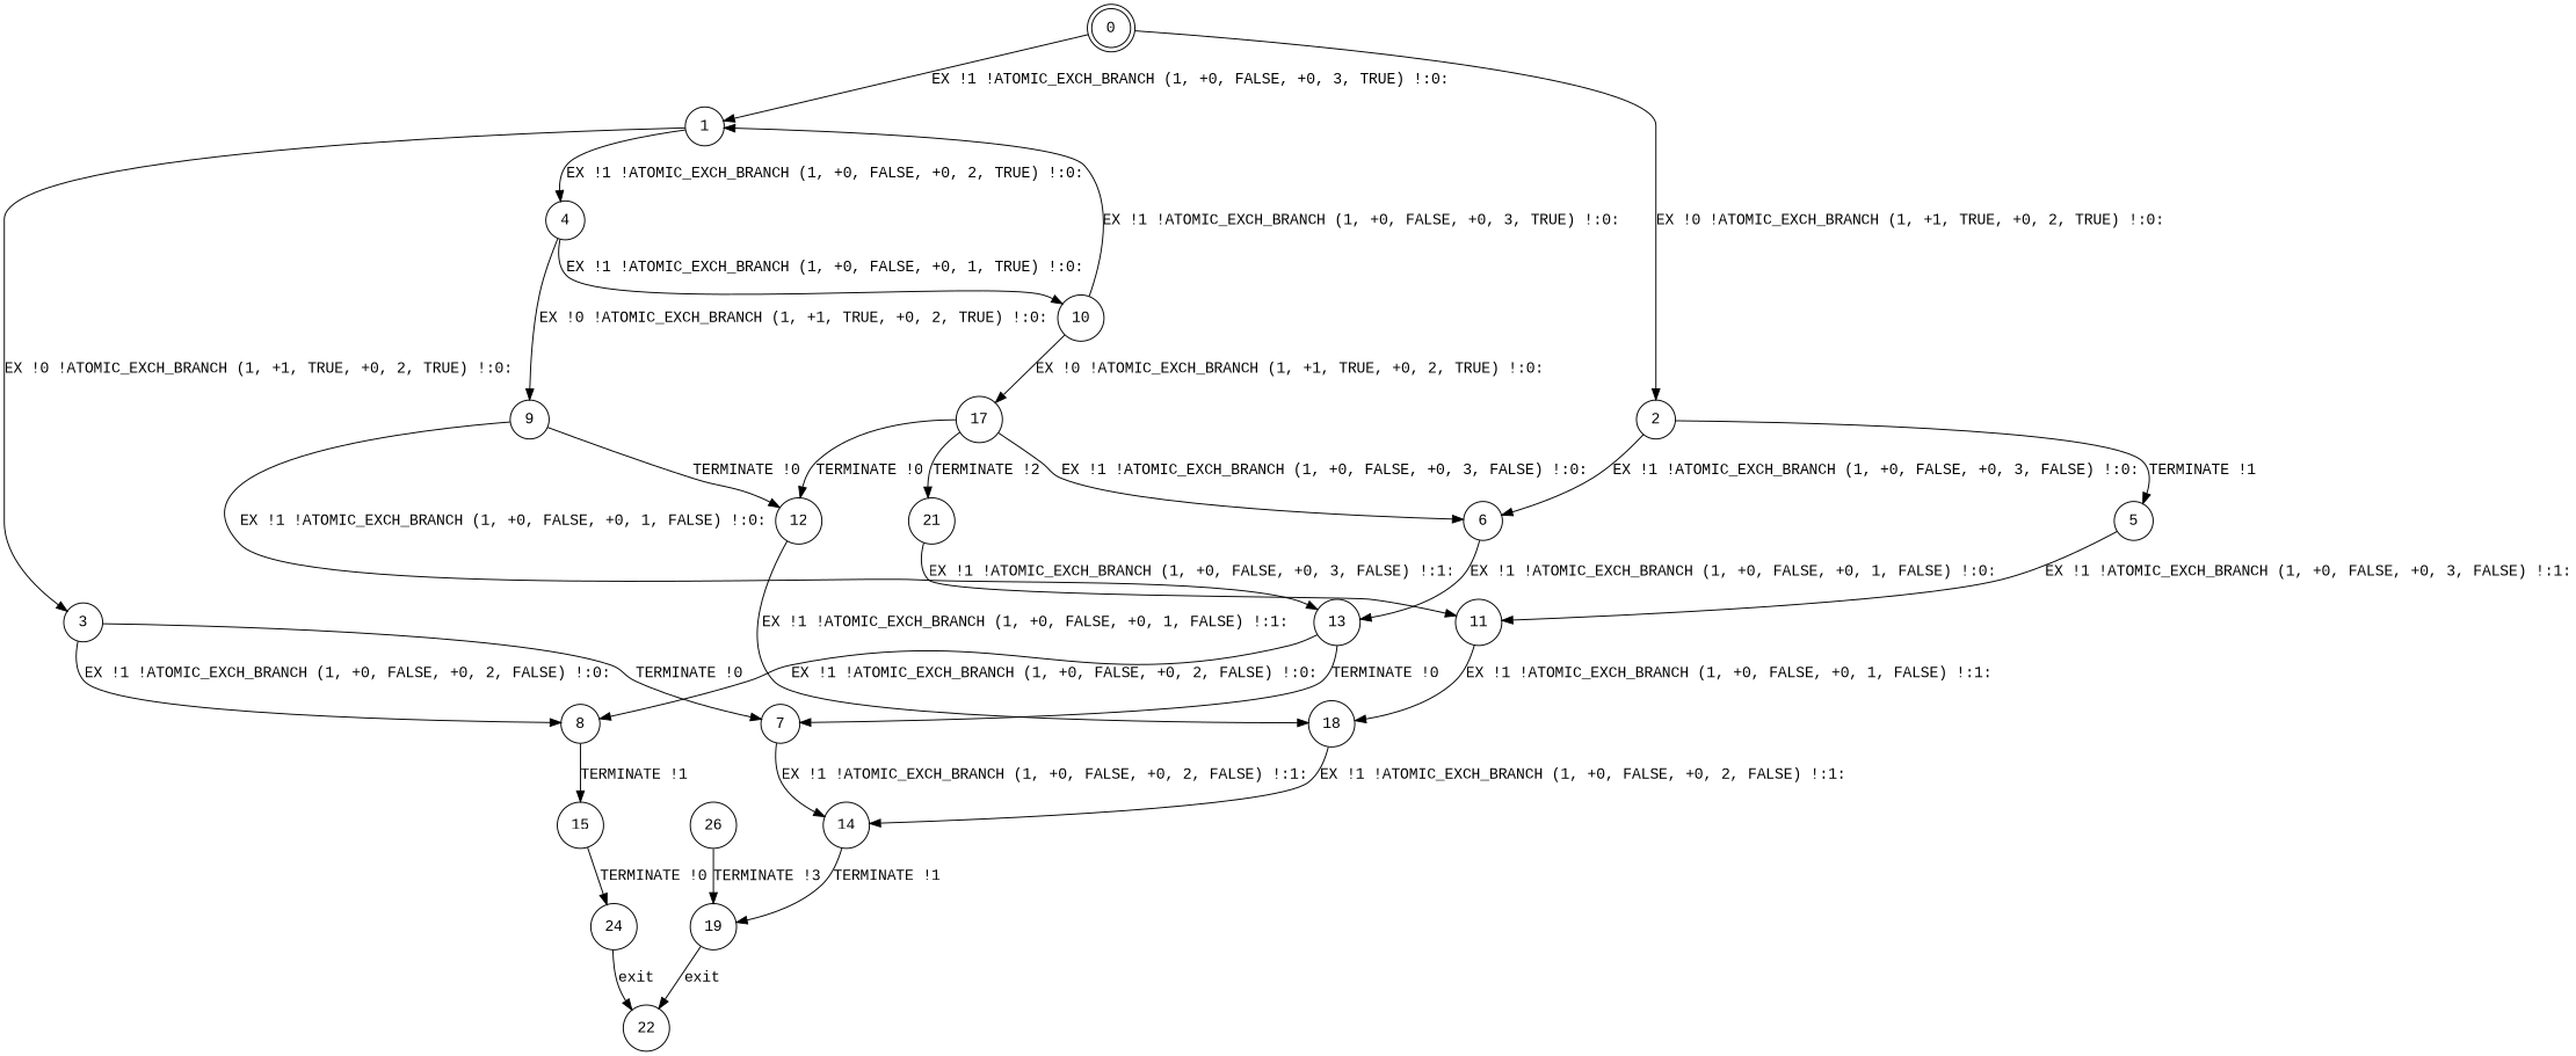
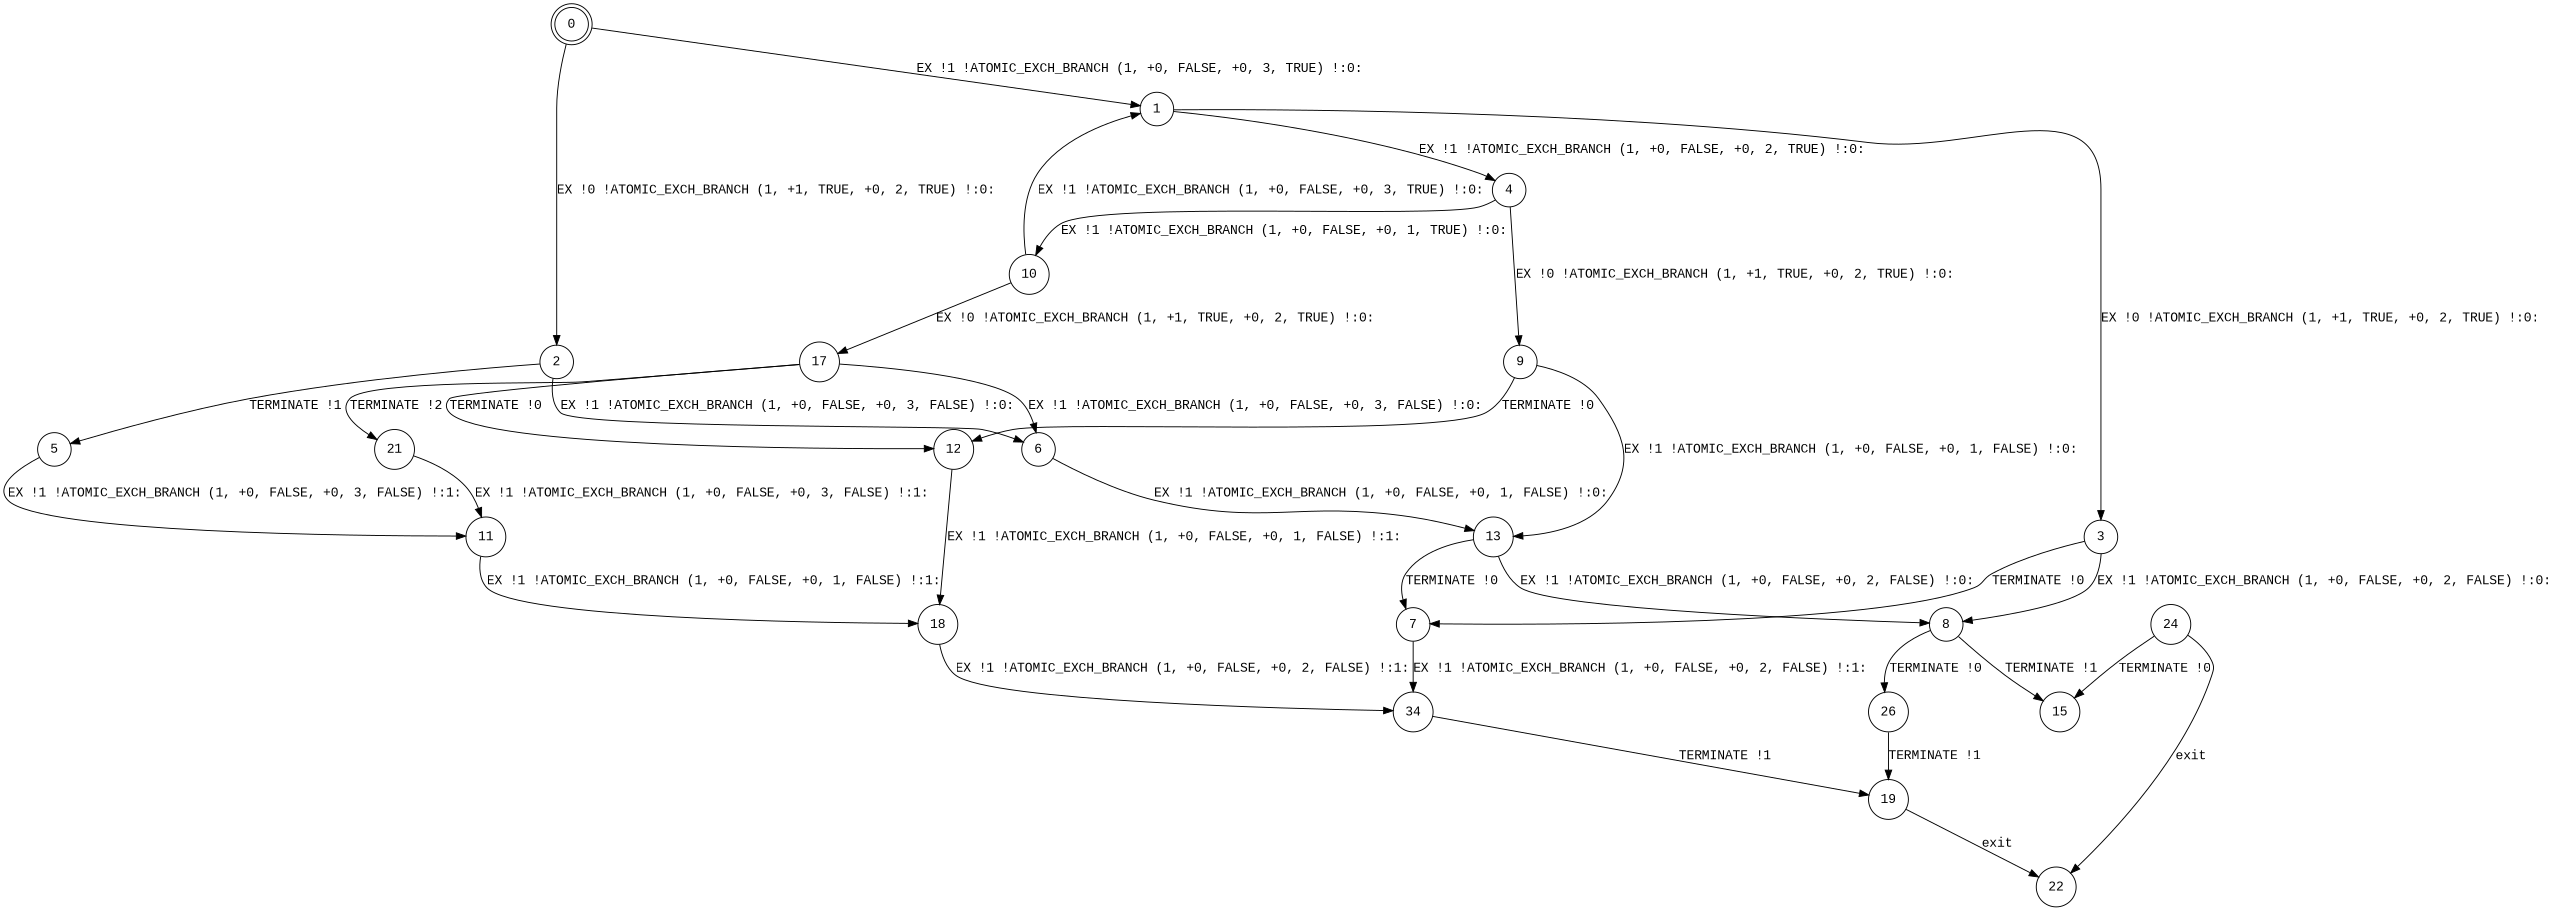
  digraph {
    fontname="Liberation Mono"
    node [fontname="Liberation Mono" shape=circle]
    edge [fontname="Liberation Mono"]
    0 [peripheries=2]
    1
    2
    3
    4
    5
    6
    7
    8
    9
    10
    11
    13
-   14
+   14 [label=34]
    15
    n16 [label=26]
    12
    17
    18
    19
    n21 [label=24]
    21
    22
    0 -> 1 [label="EX !1 !ATOMIC_EXCH_BRANCH (1, +0, FALSE, +0, 3, TRUE) !:0:"]
    0 -> 2 [label="EX !0 !ATOMIC_EXCH_BRANCH (1, +1, TRUE, +0, 2, TRUE) !:0:"]
    1 -> 3 [label="EX !0 !ATOMIC_EXCH_BRANCH (1, +1, TRUE, +0, 2, TRUE) !:0:"]
    1 -> 4 [label="EX !1 !ATOMIC_EXCH_BRANCH (1, +0, FALSE, +0, 2, TRUE) !:0:"]
    2 -> 5 [label="TERMINATE !1"]
    2 -> 6 [label="EX !1 !ATOMIC_EXCH_BRANCH (1, +0, FALSE, +0, 3, FALSE) !:0:"]
    3 -> 7 [label="TERMINATE !0"]
    3 -> 8 [label="EX !1 !ATOMIC_EXCH_BRANCH (1, +0, FALSE, +0, 2, FALSE) !:0:"]
    4 -> 9 [label="EX !0 !ATOMIC_EXCH_BRANCH (1, +1, TRUE, +0, 2, TRUE) !:0:"]
    4 -> 10 [label="EX !1 !ATOMIC_EXCH_BRANCH (1, +0, FALSE, +0, 1, TRUE) !:0:"]
    5 -> 11 [label="EX !1 !ATOMIC_EXCH_BRANCH (1, +0, FALSE, +0, 3, FALSE) !:1:"]
    6 -> 13 [label="EX !1 !ATOMIC_EXCH_BRANCH (1, +0, FALSE, +0, 1, FALSE) !:0:"]
    7 -> 14 [label="EX !1 !ATOMIC_EXCH_BRANCH (1, +0, FALSE, +0, 2, FALSE) !:1:"]
    8 -> 15 [label="TERMINATE !1"]
+   8 -> n16 [label="TERMINATE !0"]
    9 -> 13 [label="EX !1 !ATOMIC_EXCH_BRANCH (1, +0, FALSE, +0, 1, FALSE) !:0:"]
    9 -> 12 [label="TERMINATE !0"]
    10 -> 1 [label="EX !1 !ATOMIC_EXCH_BRANCH (1, +0, FALSE, +0, 3, TRUE) !:0:"]
    10 -> 17 [label="EX !0 !ATOMIC_EXCH_BRANCH (1, +1, TRUE, +0, 2, TRUE) !:0:"]
    11 -> 18 [label="EX !1 !ATOMIC_EXCH_BRANCH (1, +0, FALSE, +0, 1, FALSE) !:1:"]
    13 -> 7 [label="TERMINATE !0"]
    13 -> 8 [label="EX !1 !ATOMIC_EXCH_BRANCH (1, +0, FALSE, +0, 2, FALSE) !:0:"]
    14 -> 19 [label="TERMINATE !1"]
-   15 -> n21 [label="TERMINATE !0"]
-   n16 -> 19 [label="TERMINATE !3"]
+   n21 -> 15 [label="TERMINATE !0"]
+   n16 -> 19 [label="TERMINATE !1"]
    12 -> 18 [label="EX !1 !ATOMIC_EXCH_BRANCH (1, +0, FALSE, +0, 1, FALSE) !:1:"]
    17 -> 6 [label="EX !1 !ATOMIC_EXCH_BRANCH (1, +0, FALSE, +0, 3, FALSE) !:0:"]
    17 -> 12 [label="TERMINATE !0"]
    17 -> 21 [label="TERMINATE !2"]
    18 -> 14 [label="EX !1 !ATOMIC_EXCH_BRANCH (1, +0, FALSE, +0, 2, FALSE) !:1:"]
    19 -> 22 [label=exit]
    n21 -> 22 [label=exit]
    21 -> 11 [label="EX !1 !ATOMIC_EXCH_BRANCH (1, +0, FALSE, +0, 3, FALSE) !:1:"]
  }
